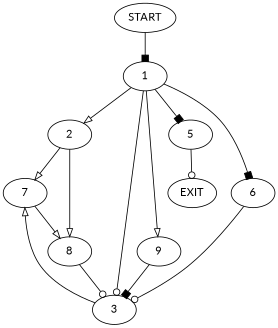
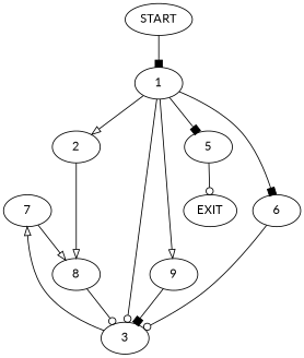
  digraph {
    fontname=Lato
    node [fontname=Lato]
    edge [arrowhead=onormal fontname=Lato]
    n1 [label=START]
    1
    2
    3
    n5 [label=9]
    5
    6
    n8 [label=EXIT]
    7
    8
    n1 -> 1 [arrowhead=box]
    1 -> 2
    1 -> 3 [arrowhead=odot]
    1 -> n5
    1 -> 5 [arrowhead=box]
    1 -> 6 [arrowhead=box]
-   2 -> 7
    2 -> 8
    3 -> 7
    n5 -> 3 [arrowhead=box]
    5 -> n8 [arrowhead=odot]
    6 -> 3 [arrowhead=odot]
    7 -> 8
    8 -> 3 [arrowhead=odot]
  }
